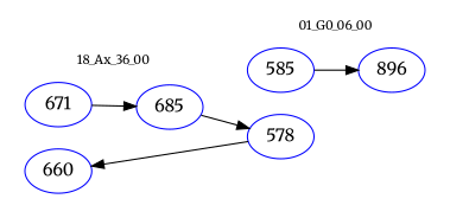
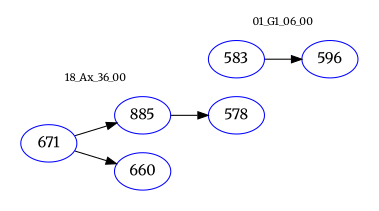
  digraph {
    fontname=Merriweather
    rankdir=LR
    node [color=blue fontname=Merriweather]
    edge [color=black fontname=Merriweather]
    n1 [label=671]
    n2 [label=660]
-   n3 [label=685]
-   n4 [label=585]
+   n3 [label=885]
+   n4 [label=583]
    n5 [label=578]
-   n6 [label=896]
+   n6 [label=596]
    subgraph cluster_1 {
      color=white
      fontsize=10
      label="18_Ax_36_00"
      n1
      n2
      n3
    }
    subgraph cluster_2 {
      color=white
      fontsize=10
-     label="01_G0_06_00"
+     label="01_G1_06_00"
      n4
      n5
      n6
    }
-   n5 -> n2
+   n1 -> n2
    n1 -> n3
    n3 -> n5
    n4 -> n6
  }
